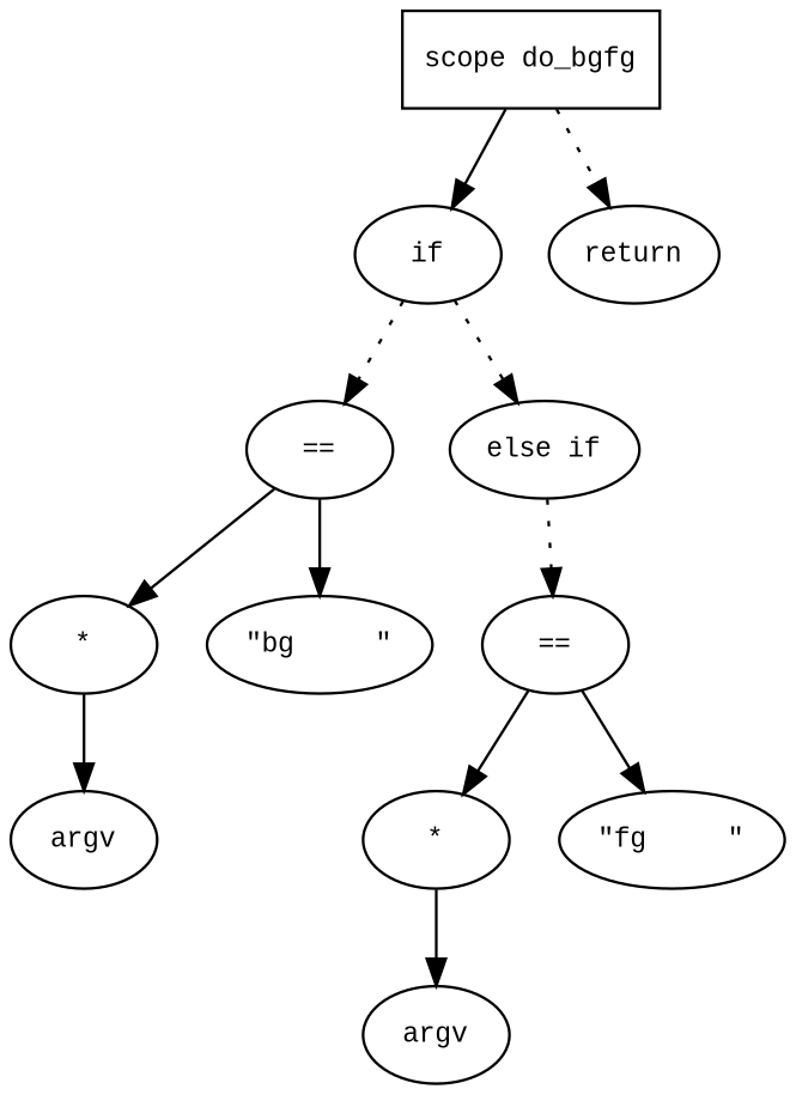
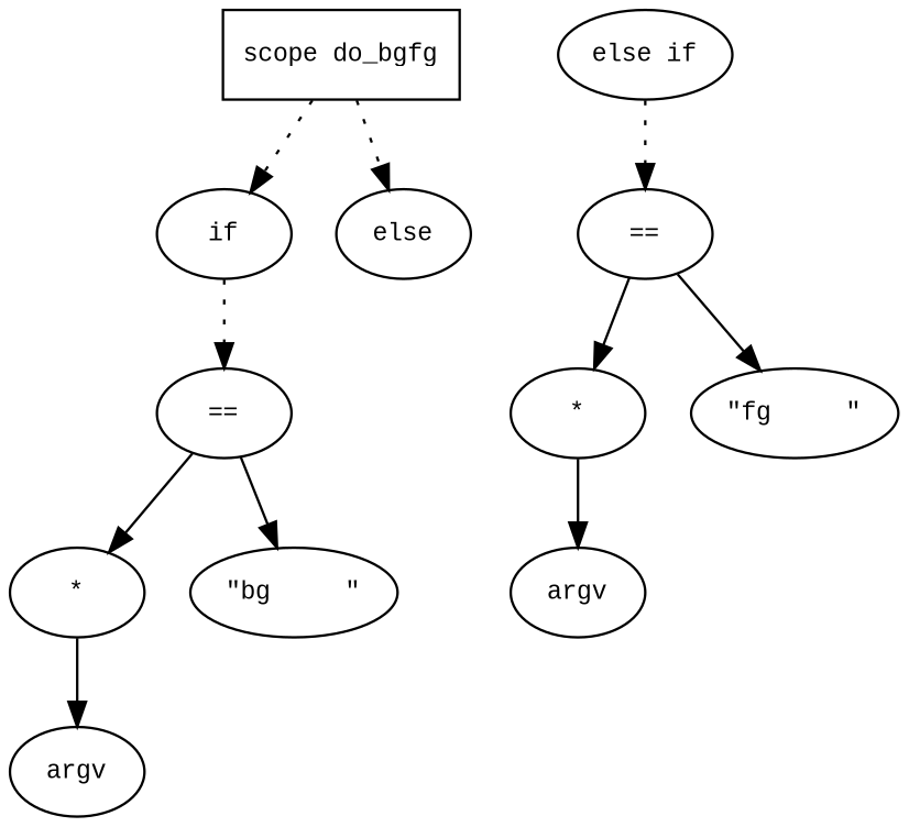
  digraph {
    fontname="Times New Roman"
    fontsize=10
    node [fontname="Courier New" fontsize=10 shape=ellipse]
    edge [fontname="Times New Roman" fontsize=10]
    n1 [label="scope do_bgfg" shape=box]
    n2 [label=if]
-   n3 [label=return]
+   n3 [label=else]
    n4 [label="=="]
    n5 [label="else if"]
    n6 [label="*"]
    n7 [label="\"bg     \""]
    n8 [label="=="]
    n9 [label=argv]
    n10 [label="*"]
    n11 [label="\"fg     \""]
    n12 [label=argv]
-   n1 -> n2 [style=solid]
+   n1 -> n2 [style=dotted]
    n1 -> n3 [style=dotted]
    n2 -> n4 [style=dotted]
-   n2 -> n5 [style=dotted]
    n4 -> n6
    n4 -> n7
    n5 -> n8 [style=dotted]
    n6 -> n9
    n8 -> n10
    n8 -> n11
    n10 -> n12
  }
